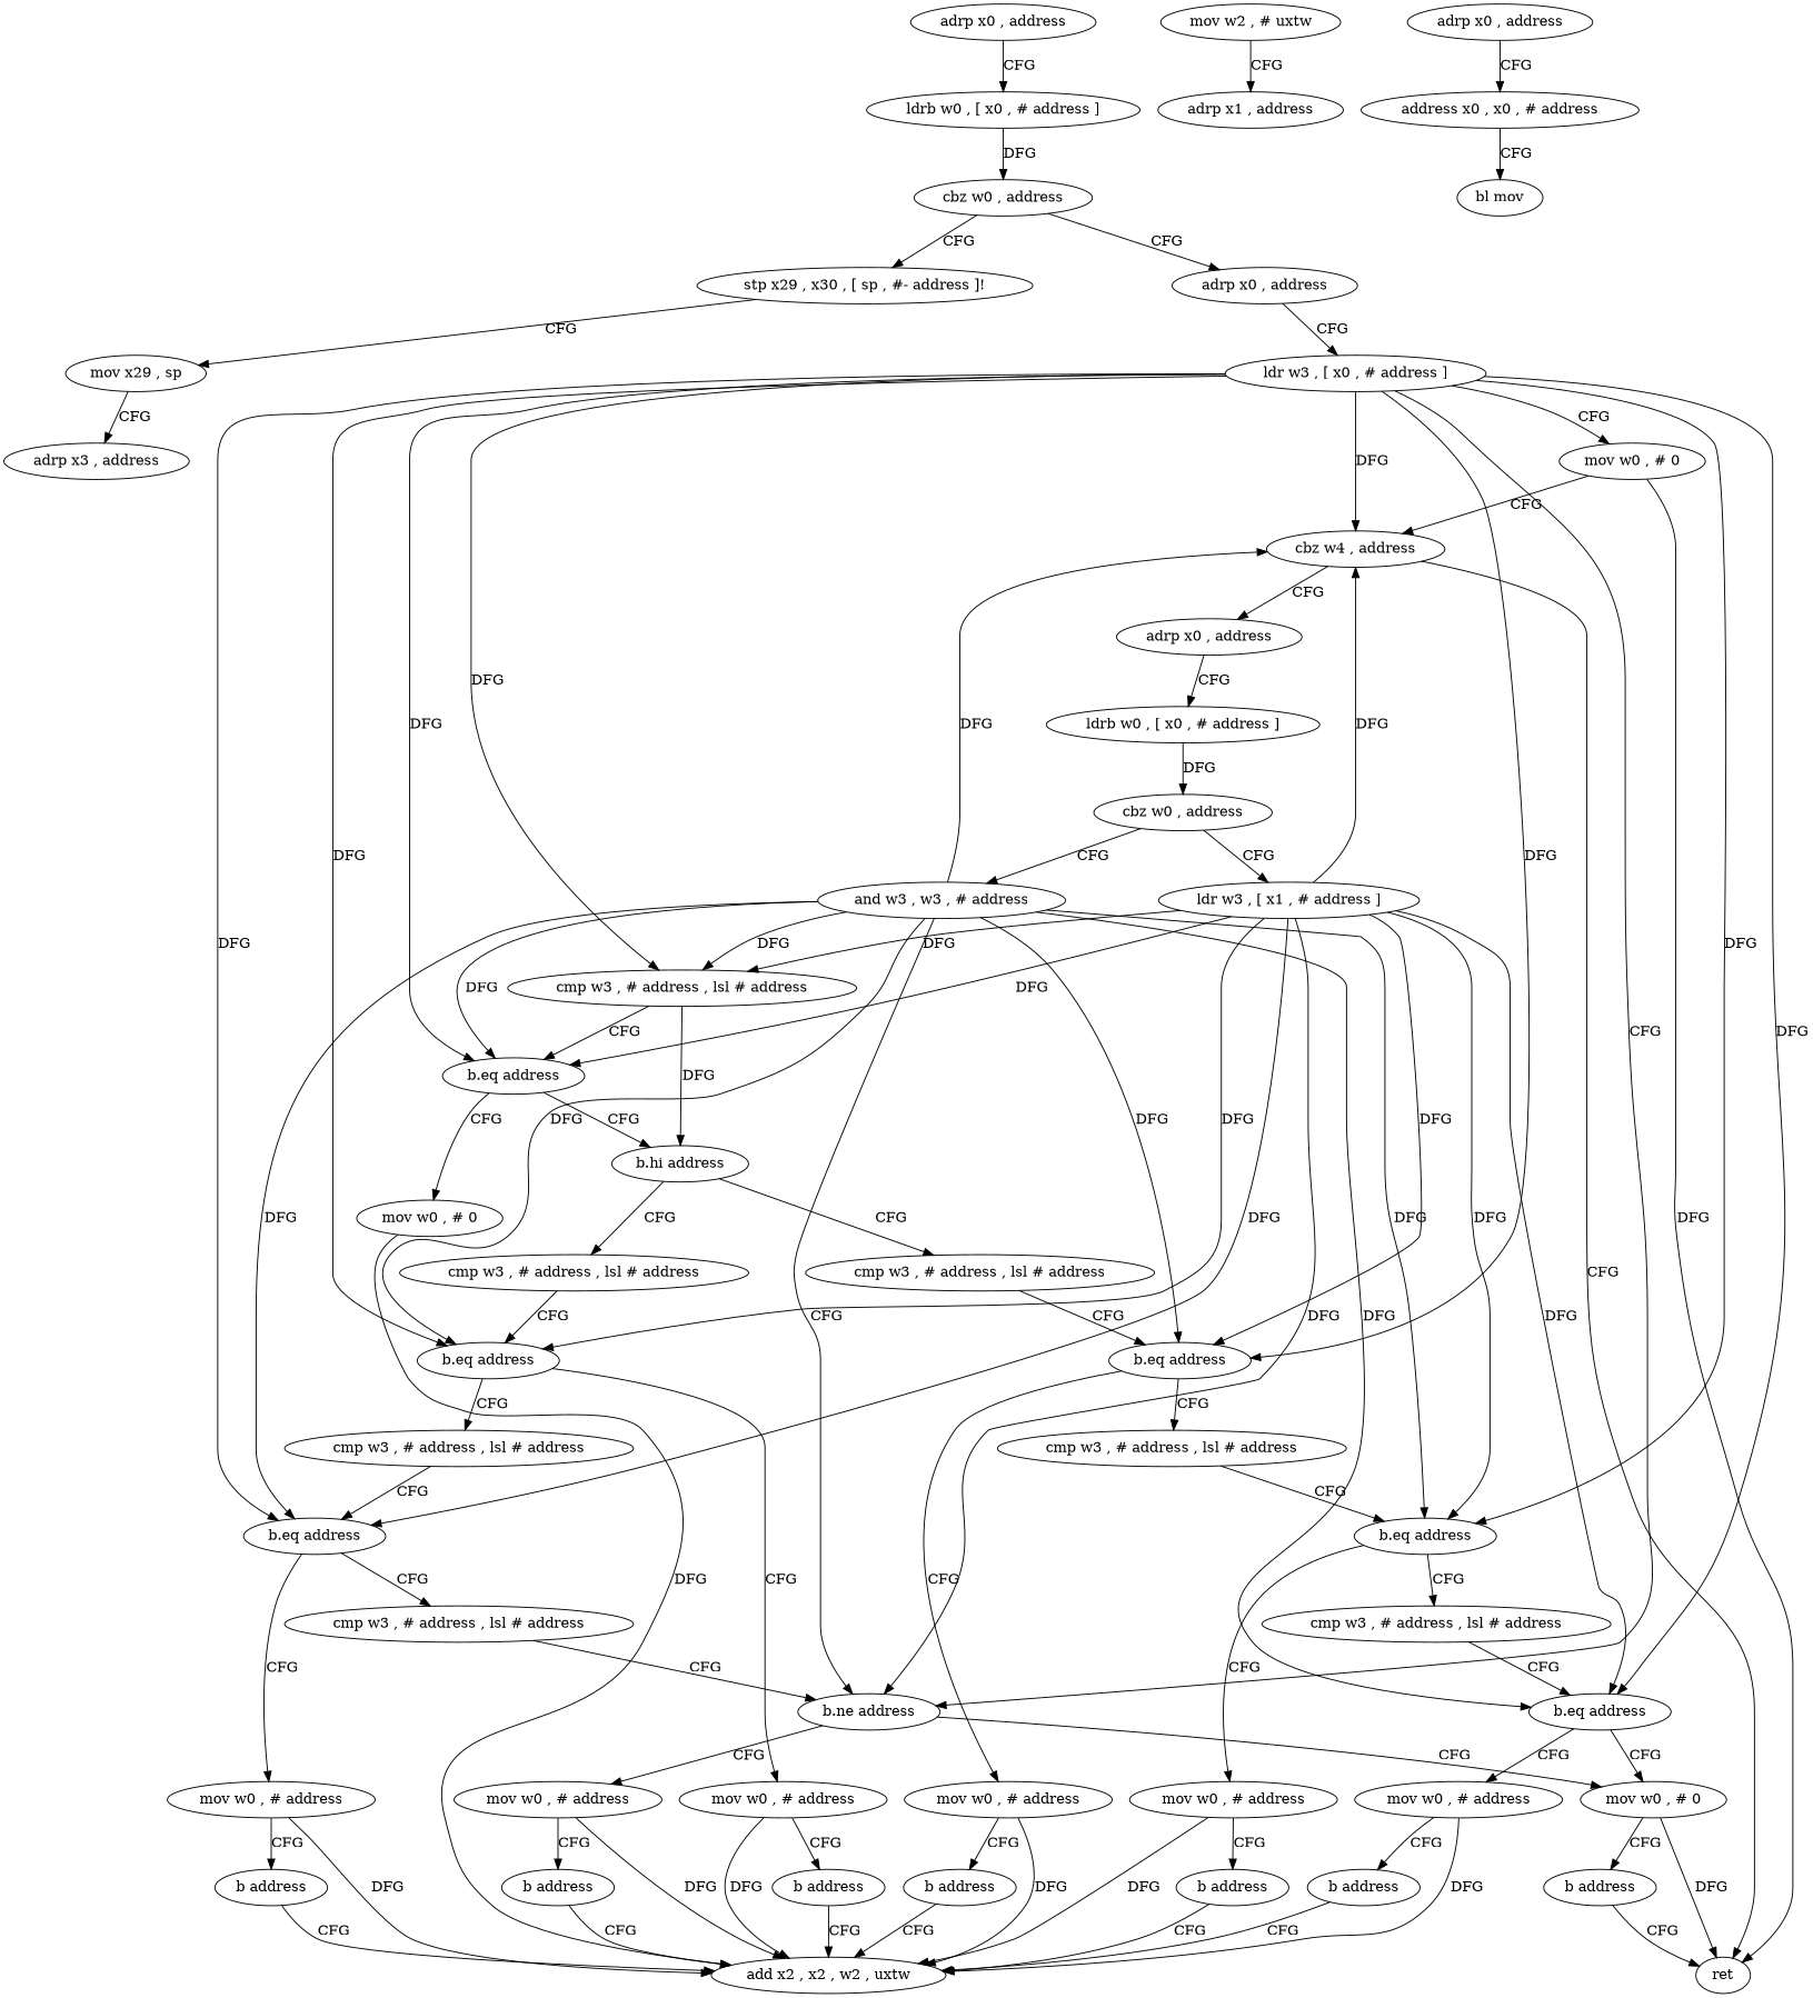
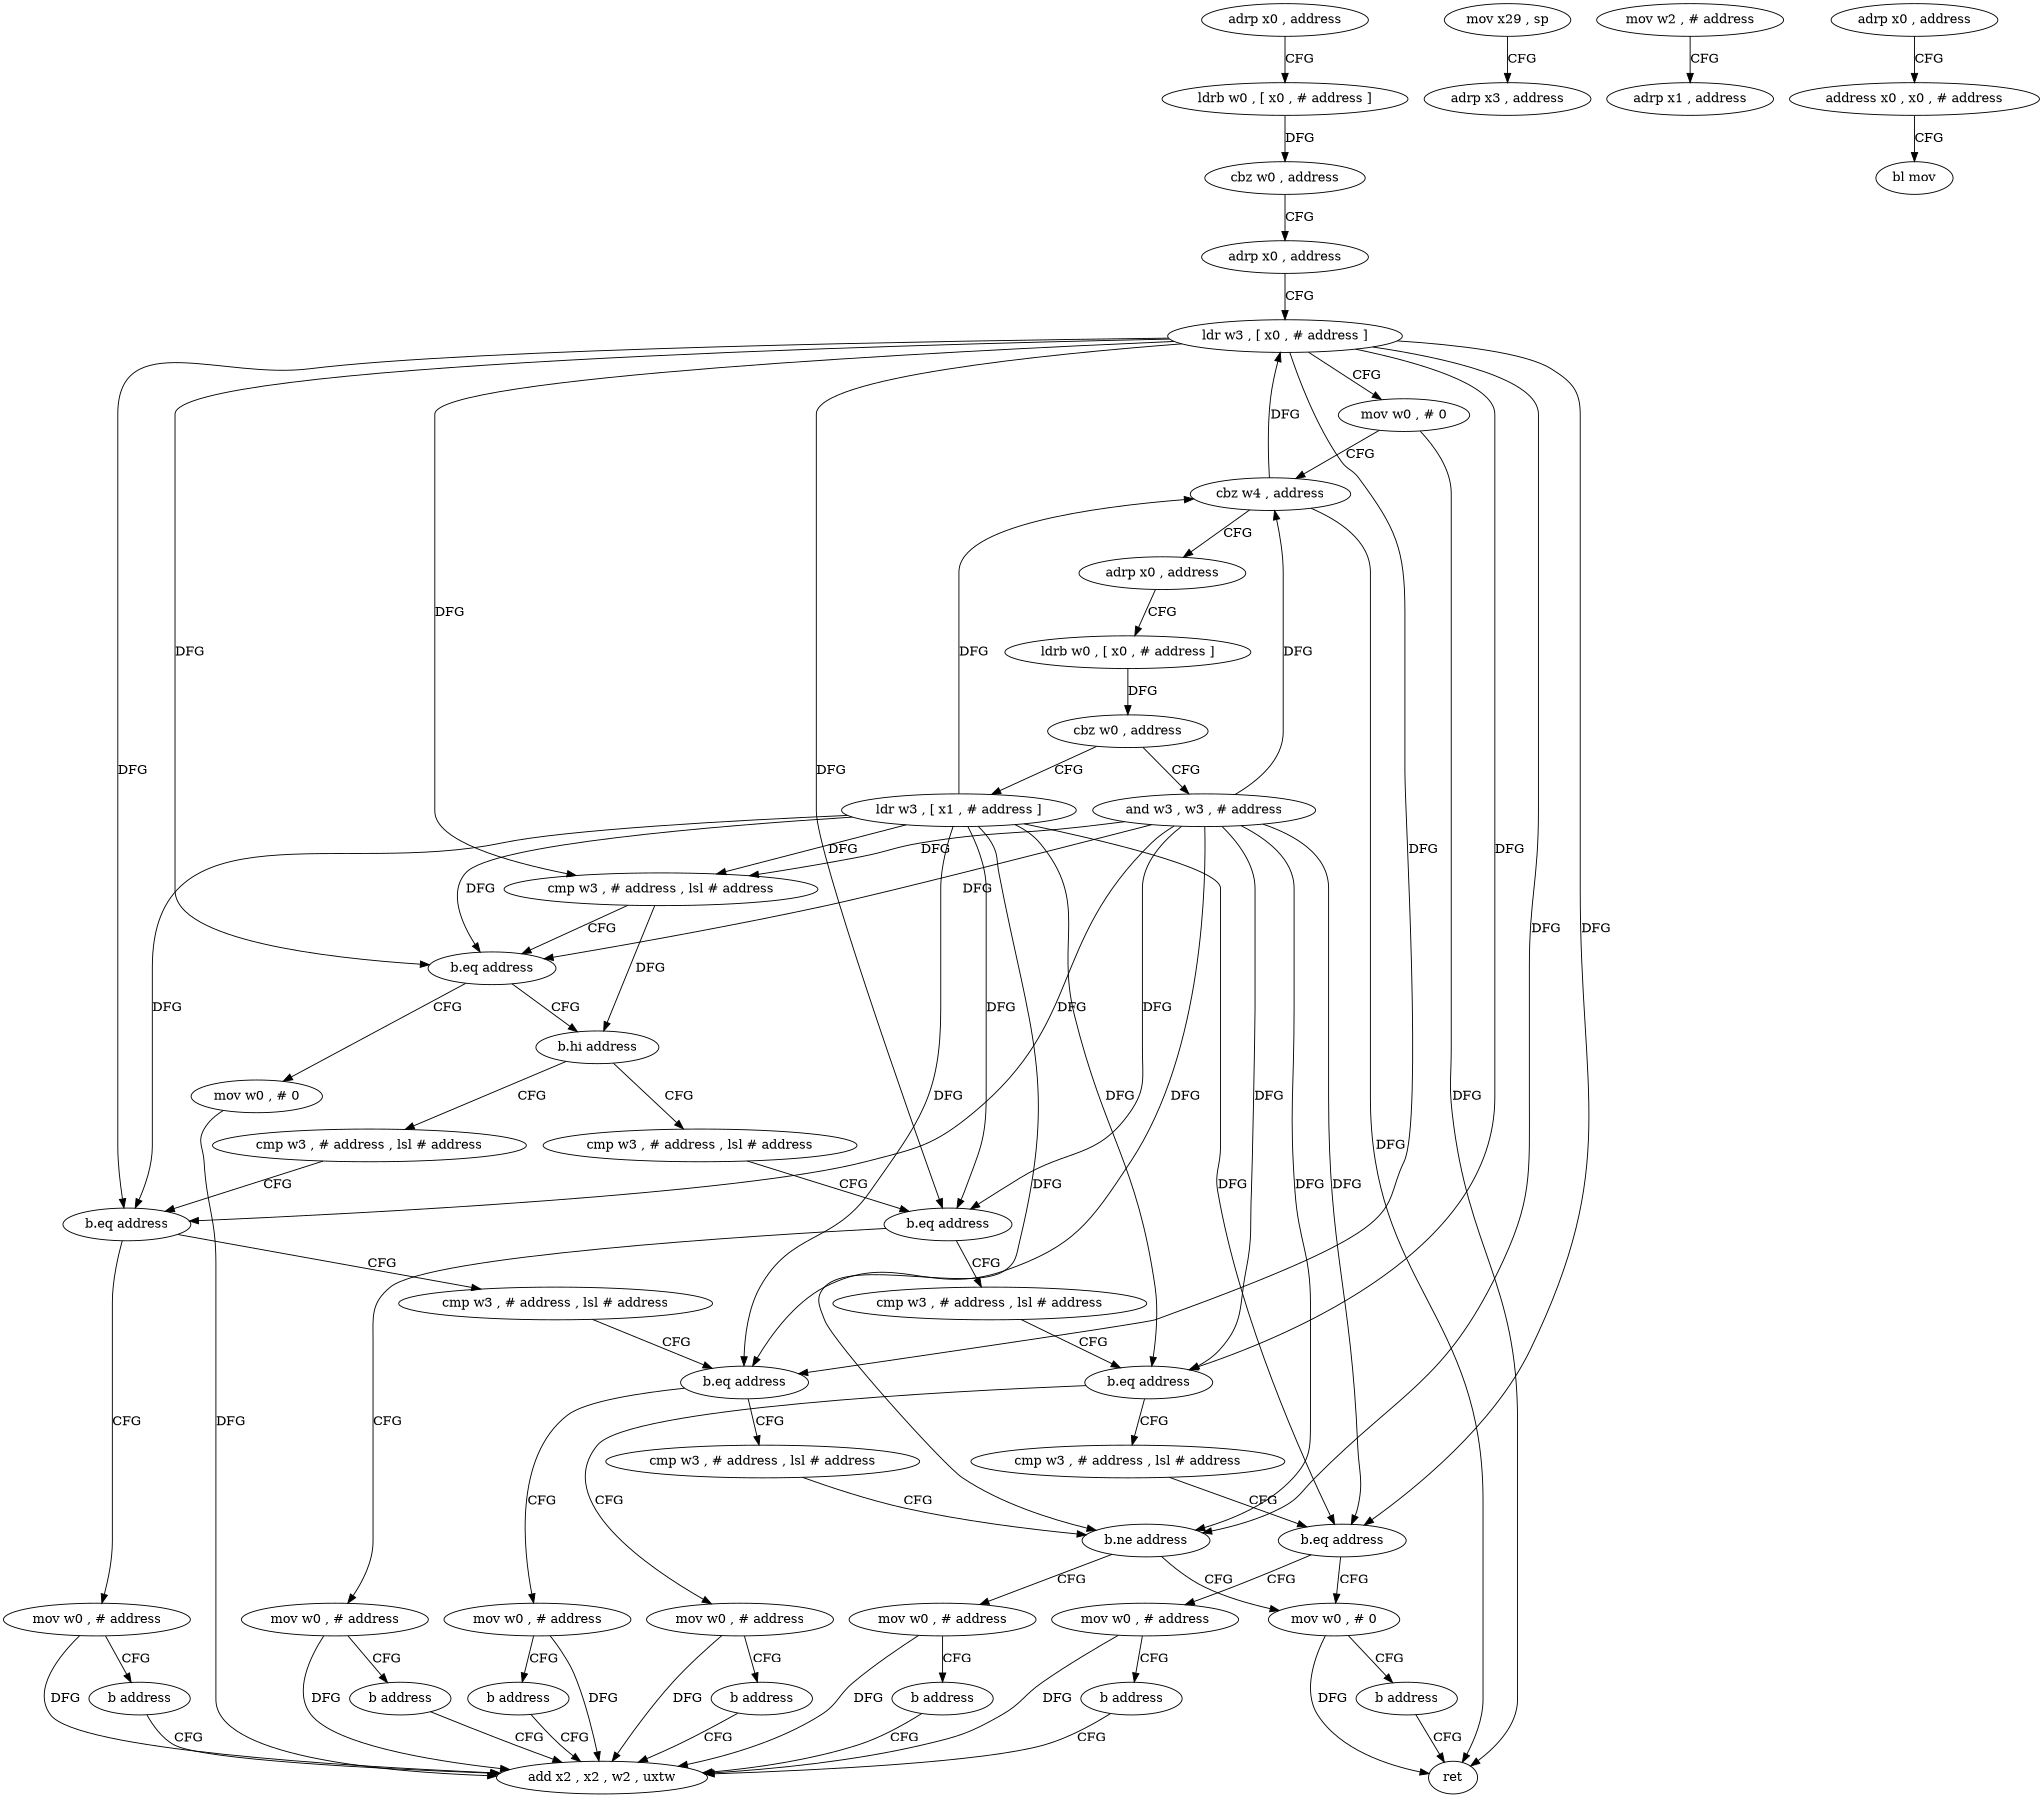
  digraph {
    n1 [label="adrp x0 , address"]
    n2 [label="ldrb w0 , [ x0 , # address ]"]
    n3 [label="cbz w0 , address"]
-   n4 [label="stp x29 , x30 , [ sp , #- address ]!"]
    n5 [label="adrp x0 , address"]
    n6 [label="mov x29 , sp"]
    n7 [label="ldr w3 , [ x0 , # address ]"]
    n8 [label="adrp x3 , address"]
    n9 [label="mov w0 , # 0"]
    n10 [label="cbz w4 , address"]
    n11 [label="cmp w3 , # address , lsl # address"]
    n12 [label="b.eq address"]
    n13 [label="b.eq address"]
    n14 [label="b.eq address"]
    n15 [label="b.eq address"]
    n16 [label="b.eq address"]
    n17 [label="b.ne address"]
    n18 [label="b.eq address"]
-   n19 [label="mov w2 , # uxtw"]
+   n19 [label="mov w2 , # address"]
    n20 [label="adrp x1 , address"]
    n21 [label="adrp x0 , address"]
    n22 [label="address x0 , x0 , # address"]
    n23 [label="bl mov"]
    n24 [label=ret]
    n25 [label="adrp x0 , address"]
    n26 [label="and w3 , w3 , # address"]
    n27 [label="b.hi address"]
    n28 [label="mov w0 , # 0"]
    n29 [label="mov w0 , # address"]
    n30 [label="cmp w3 , # address , lsl # address"]
    n31 [label="mov w0 , # address"]
    n32 [label="cmp w3 , # address , lsl # address"]
    n33 [label="mov w0 , # address"]
    n34 [label="cmp w3 , # address , lsl # address"]
    n35 [label="mov w0 , # address"]
    n36 [label="cmp w3 , # address , lsl # address"]
    n37 [label="mov w0 , # 0"]
    n38 [label="mov w0 , # address"]
    n39 [label="mov w0 , # address"]
    n40 [label="ldrb w0 , [ x0 , # address ]"]
    n41 [label="cbz w0 , address"]
    n42 [label="ldr w3 , [ x1 , # address ]"]
    n43 [label="cmp w3 , # address , lsl # address"]
    n44 [label="cmp w3 , # address , lsl # address"]
    n45 [label="add x2 , x2 , w2 , uxtw"]
    n46 [label="b address"]
    n47 [label="b address"]
    n48 [label="b address"]
    n49 [label="b address"]
    n50 [label="b address"]
    n51 [label="b address"]
    n52 [label="b address"]
    n1 -> n2 [label=CFG]
    n2 -> n3 [label=DFG]
-   n3 -> n4 [label=CFG]
    n3 -> n5 [label=CFG]
-   n4 -> n6 [label=CFG]
    n5 -> n7 [label=CFG]
    n6 -> n8 [label=CFG]
    n7 -> n9 [label=CFG]
-   n7 -> n10 [label=DFG]
+   n10 -> n7 [label=DFG]
    n7 -> n11 [label=DFG]
    n7 -> n12 [label=DFG]
    n7 -> n13 [label=DFG]
    n7 -> n14 [label=DFG]
    n7 -> n15 [label=DFG]
    n7 -> n16 [label=DFG]
-   n7 -> n17 [label=CFG]
+   n7 -> n17 [label=DFG]
    n7 -> n18 [label=DFG]
    n9 -> n10 [label=CFG]
    n9 -> n24 [label=DFG]
-   n10 -> n24 [label=CFG]
+   n10 -> n24 [label=DFG]
    n10 -> n25 [label=CFG]
    n11 -> n12 [label=CFG]
    n11 -> n27 [label=DFG]
    n12 -> n27 [label=CFG]
    n12 -> n28 [label=CFG]
    n13 -> n29 [label=CFG]
    n13 -> n30 [label=CFG]
    n14 -> n31 [label=CFG]
    n14 -> n32 [label=CFG]
    n15 -> n33 [label=CFG]
    n15 -> n34 [label=CFG]
    n16 -> n35 [label=CFG]
    n16 -> n36 [label=CFG]
    n17 -> n37 [label=CFG]
    n17 -> n38 [label=CFG]
    n18 -> n37 [label=CFG]
    n18 -> n39 [label=CFG]
    n19 -> n20 [label=CFG]
    n21 -> n22 [label=CFG]
    n22 -> n23 [label=CFG]
    n25 -> n40 [label=CFG]
    n26 -> n10 [label=DFG]
    n26 -> n11 [label=DFG]
    n26 -> n12 [label=DFG]
    n26 -> n13 [label=DFG]
    n26 -> n14 [label=DFG]
    n26 -> n15 [label=DFG]
    n26 -> n16 [label=DFG]
-   n26 -> n17 [label=CFG]
+   n26 -> n17 [label=DFG]
    n26 -> n18 [label=DFG]
    n27 -> n43 [label=CFG]
    n27 -> n44 [label=CFG]
    n28 -> n45 [label=DFG]
    n29 -> n45 [label=DFG]
    n29 -> n46 [label=CFG]
    n30 -> n15 [label=CFG]
    n31 -> n45 [label=DFG]
    n31 -> n47 [label=CFG]
    n32 -> n16 [label=CFG]
    n33 -> n45 [label=DFG]
    n33 -> n48 [label=CFG]
    n34 -> n17 [label=CFG]
    n35 -> n45 [label=DFG]
    n35 -> n49 [label=CFG]
    n36 -> n18 [label=CFG]
    n37 -> n24 [label=DFG]
    n37 -> n50 [label=CFG]
    n38 -> n45 [label=DFG]
    n38 -> n51 [label=CFG]
    n39 -> n45 [label=DFG]
    n39 -> n52 [label=CFG]
    n40 -> n41 [label=DFG]
    n41 -> n26 [label=CFG]
    n41 -> n42 [label=CFG]
    n42 -> n10 [label=DFG]
    n42 -> n11 [label=DFG]
    n42 -> n12 [label=DFG]
    n42 -> n13 [label=DFG]
    n42 -> n14 [label=DFG]
    n42 -> n15 [label=DFG]
    n42 -> n16 [label=DFG]
    n42 -> n17 [label=DFG]
    n42 -> n18 [label=DFG]
    n43 -> n13 [label=CFG]
    n44 -> n14 [label=CFG]
    n46 -> n45 [label=CFG]
    n47 -> n45 [label=CFG]
    n48 -> n45 [label=CFG]
    n49 -> n45 [label=CFG]
    n50 -> n24 [label=CFG]
    n51 -> n45 [label=CFG]
    n52 -> n45 [label=CFG]
  }
